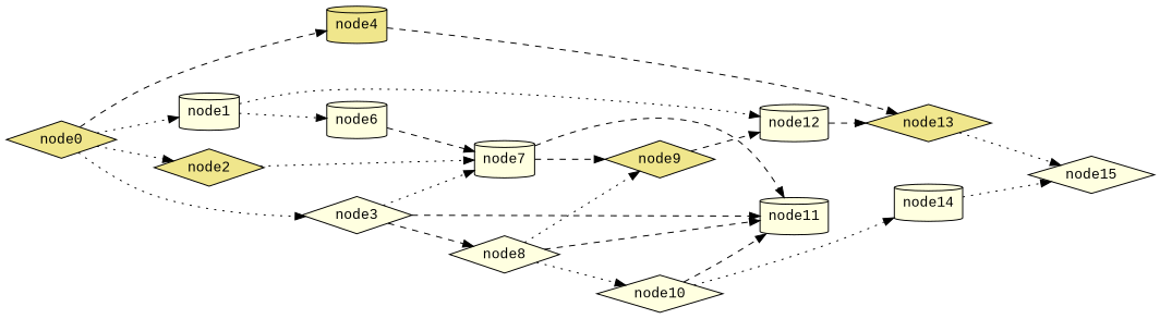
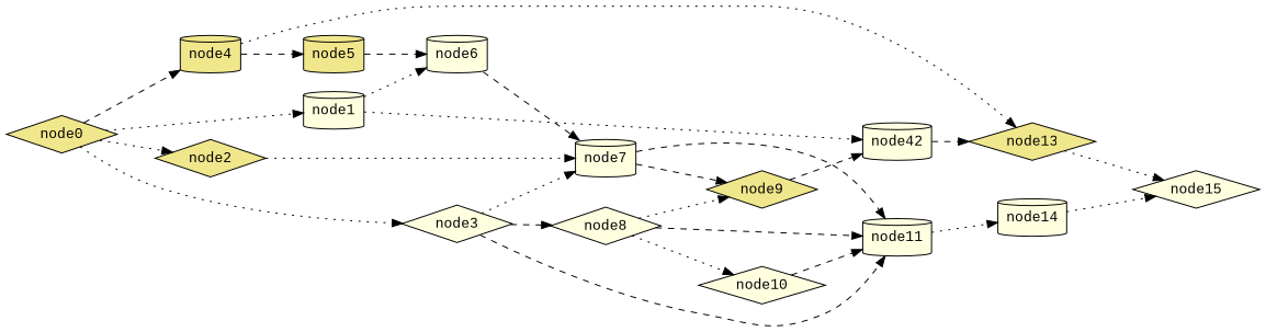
  digraph {
    fontname="Liberation Mono"
    rankdir=LR
    node [fillcolor=lightyellow fontname="Liberation Mono" shape=cylinder style=filled]
    edge [fontname="Liberation Mono" style=dashed]
    node14
    node15 [shape=diamond]
    node13 [fillcolor=khaki shape=diamond]
-   node12
+   node12 [label=node42]
    node11
    node10 [shape=diamond]
    node9 [fillcolor=khaki shape=diamond]
    node8 [shape=diamond]
    node7
    node6
+   node5 [fillcolor=khaki]
    node4 [fillcolor=khaki]
    node3 [shape=diamond]
    node2 [fillcolor=khaki shape=diamond]
    node1
    node0 [fillcolor=khaki shape=diamond]
    node14 -> node15 [style=dotted]
    node13 -> node15 [style=dotted]
    node12 -> node13
-   node10 -> node14 [style=dotted]
+   node11 -> node14 [style=dotted]
    node10 -> node11
    node9 -> node12
    node8 -> node11
    node8 -> node10 [style=dotted]
    node8 -> node9 [style=dotted]
    node7 -> node11
    node7 -> node9
    node6 -> node7
-   node4 -> node13
+   node5 -> node6
+   node4 -> node13 [style=dotted]
+   node4 -> node5
    node3 -> node11
    node3 -> node8
    node3 -> node7 [style=dotted]
    node2 -> node7 [style=dotted]
    node1 -> node12 [style=dotted]
    node1 -> node6 [style=dotted]
    node0 -> node4
    node0 -> node3 [style=dotted]
    node0 -> node2 [style=dotted]
    node0 -> node1 [style=dotted]
  }
